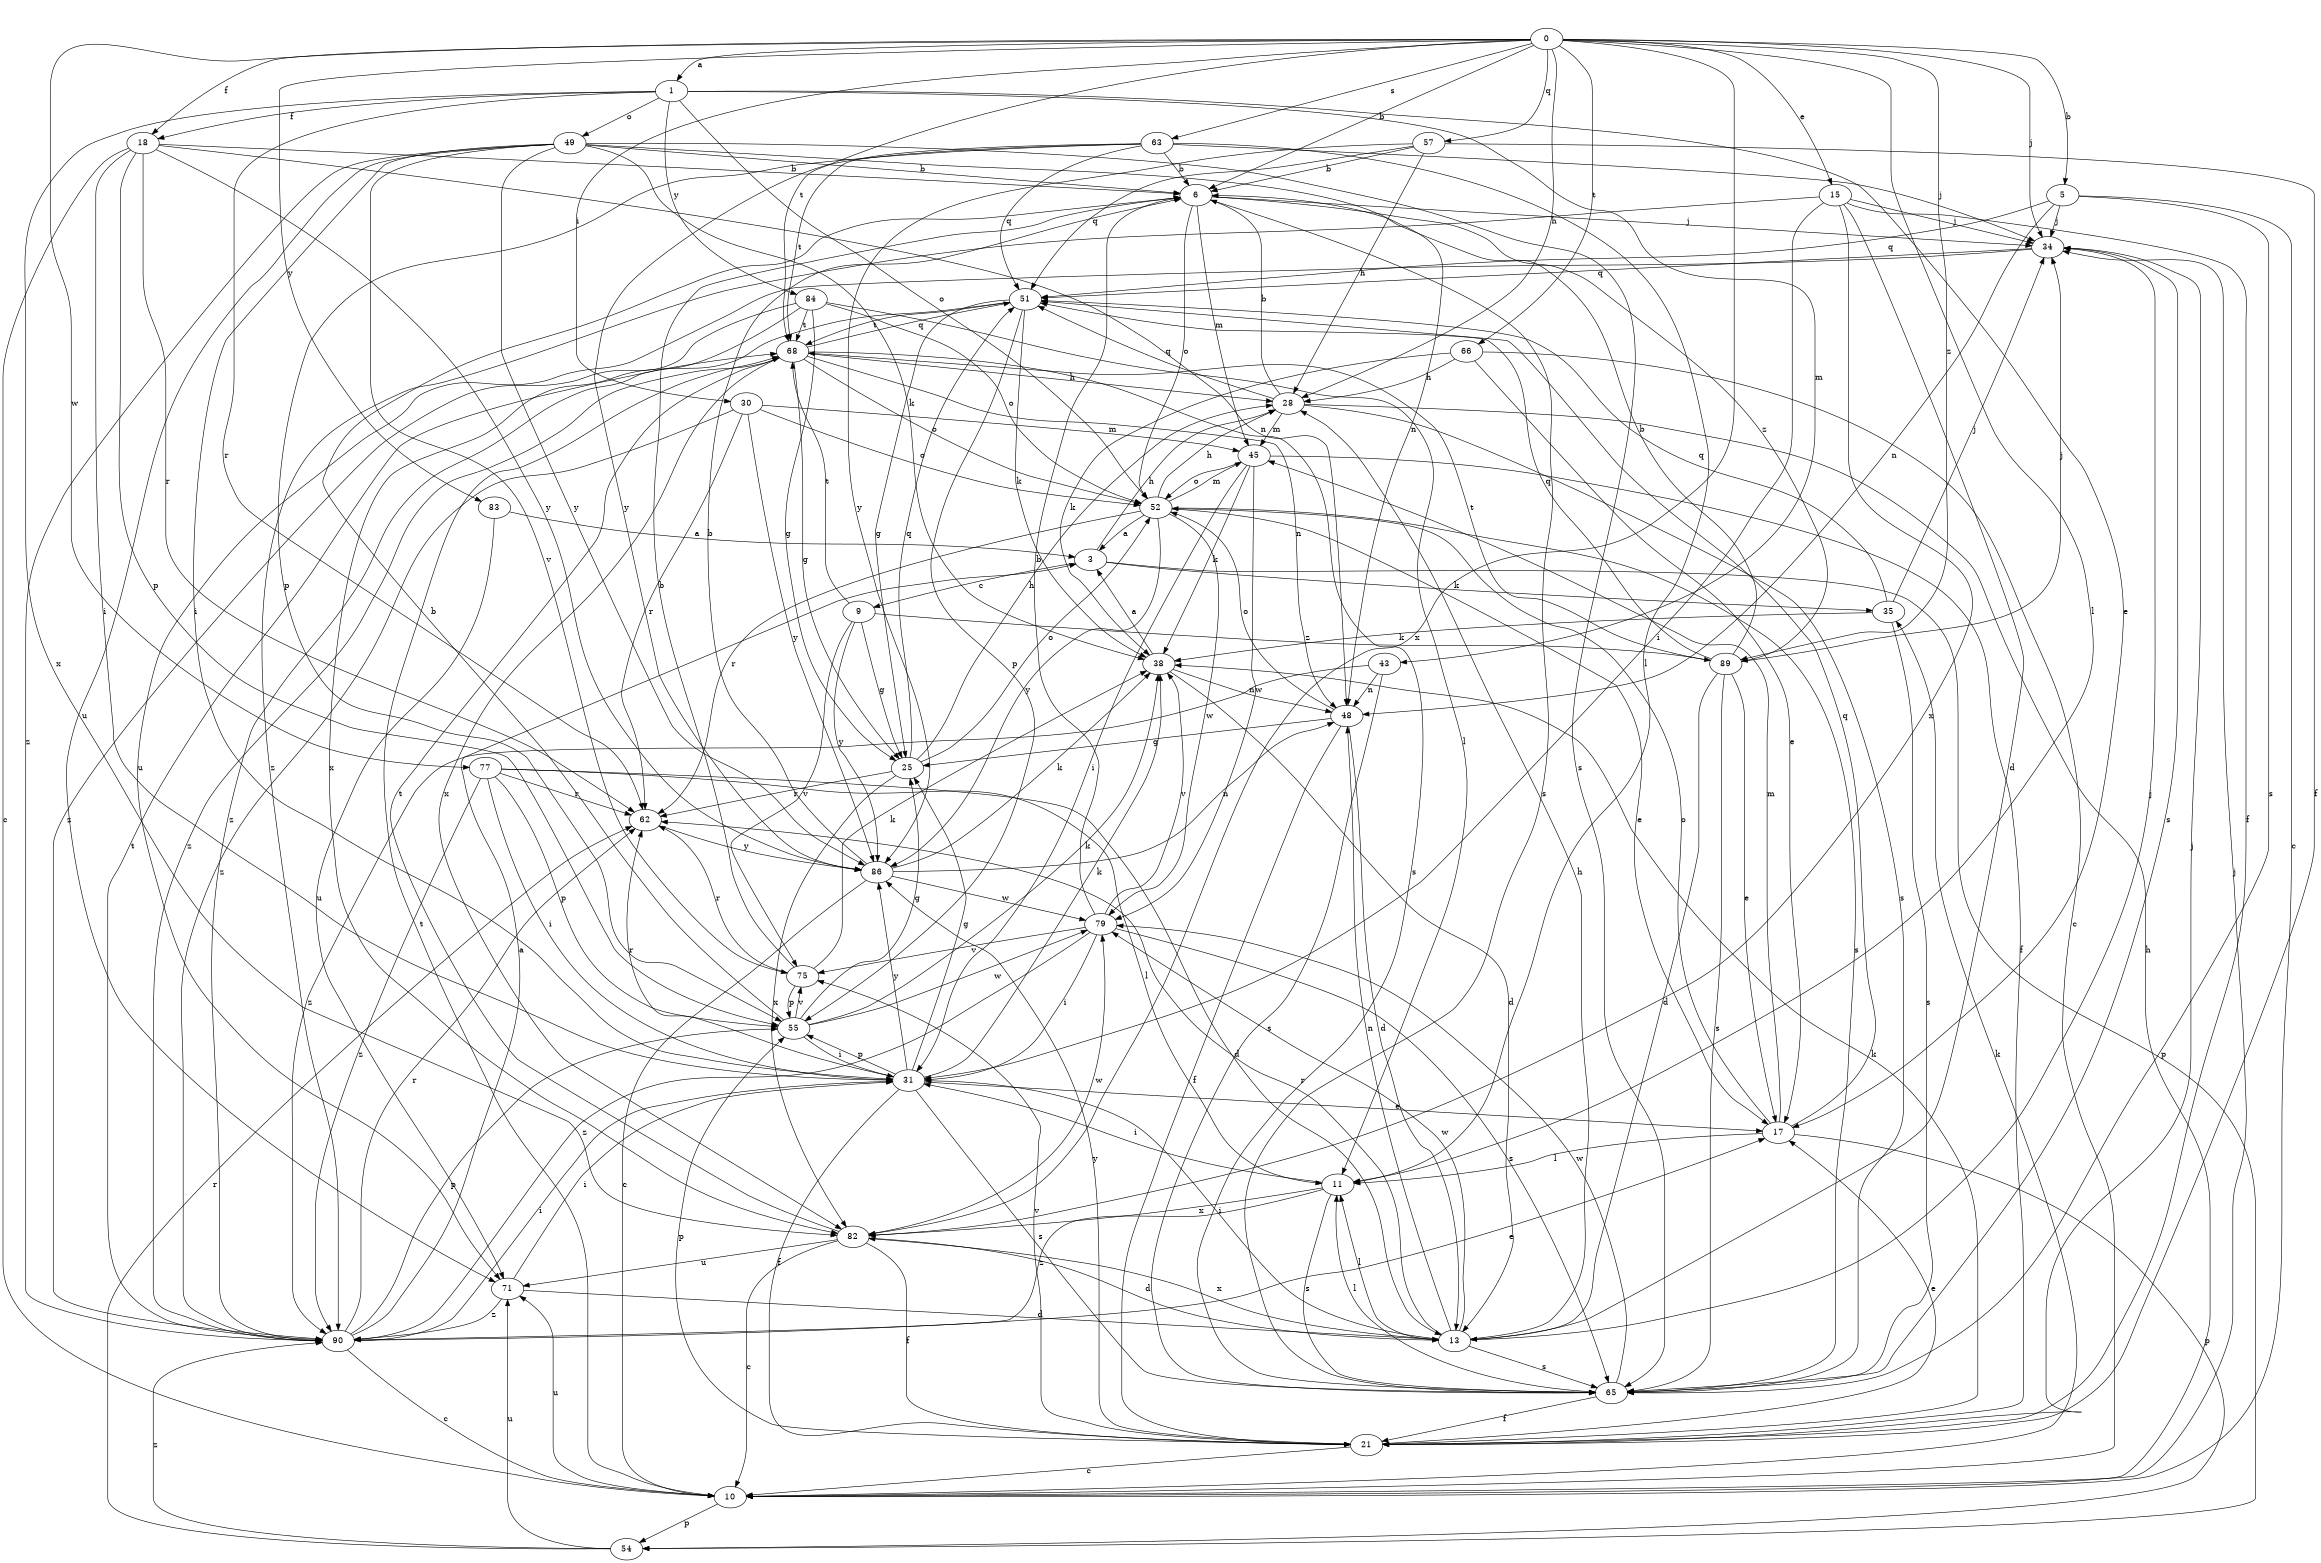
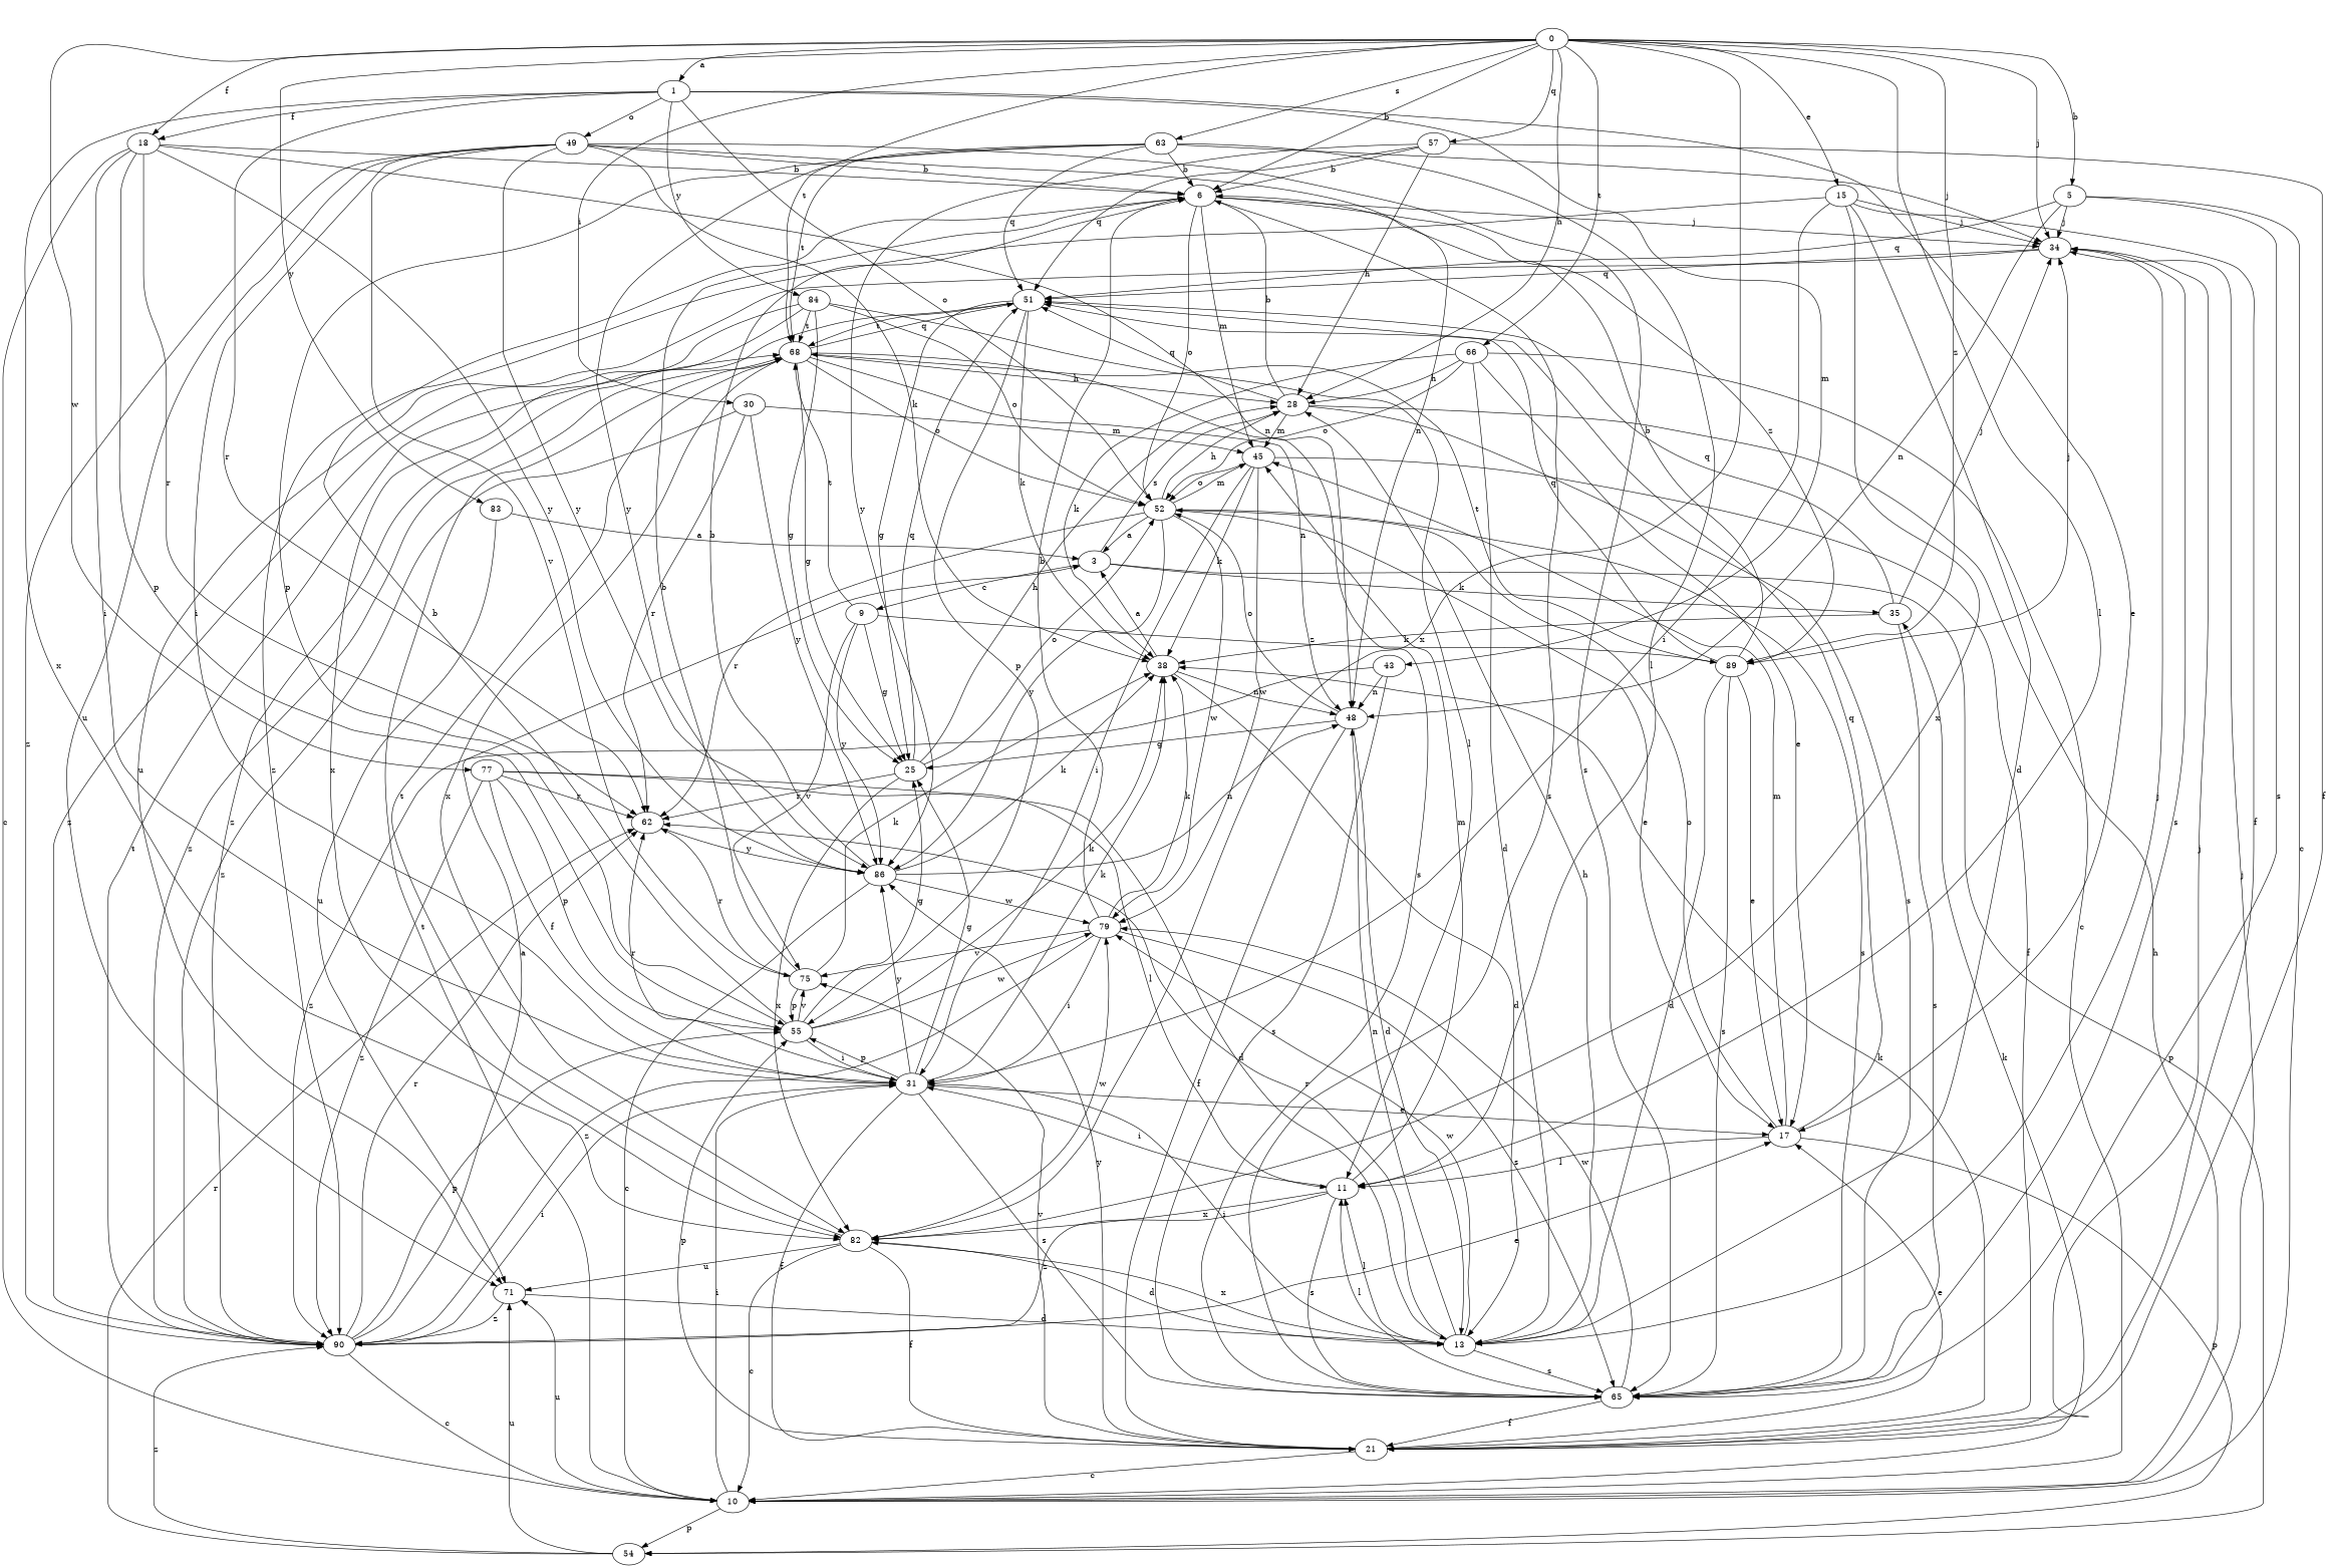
  strict digraph {
    0
    1
    5
    6
    15
    18
    28
    30
    34
    n10 [label=11]
    57
    63
    66
    68
    77
    82
    83
    89
    17
    43
    49
    52
    62
    84
    10
    48
    n27 [label=51]
    65
    45
    31
    13
    21
    90
    86
    55
    71
    38
    25
    79
    3
    54
    75
    9
    35
    0 -> 1 [label=a]
    0 -> 5 [label=b]
    0 -> 6 [label=b]
    0 -> 15 [label=e]
    0 -> 18 [label=f]
    0 -> 28 [label=h]
    0 -> 30 [label=i]
    0 -> 34 [label=j]
    0 -> n10 [label=l]
    0 -> 57 [label=q]
    0 -> 63 [label=s]
    0 -> 66 [label=t]
    0 -> 68 [label=t]
    0 -> 77 [label=w]
    0 -> 82 [label=x]
    0 -> 83 [label=y]
    0 -> 89 [label=z]
    1 -> 18 [label=f]
    1 -> 82 [label=x]
    1 -> 17 [label=e]
    1 -> 43 [label=m]
    1 -> 49 [label=o]
    1 -> 52 [label=o]
    1 -> 62 [label=r]
    1 -> 84 [label=y]
    5 -> 34 [label=j]
    5 -> 10 [label=c]
    5 -> 48 [label=n]
    5 -> n27 [label=q]
    5 -> 65 [label=s]
    6 -> 34 [label=j]
    6 -> 89 [label=z]
    6 -> 52 [label=o]
    6 -> 65 [label=s]
    6 -> 45 [label=m]
    15 -> 34 [label=j]
    15 -> 82 [label=x]
    15 -> 31 [label=i]
    15 -> 13 [label=d]
    15 -> 21 [label=f]
    15 -> 90 [label=z]
    18 -> 6 [label=b]
    18 -> 62 [label=r]
    18 -> 10 [label=c]
    18 -> 48 [label=n]
    18 -> 31 [label=i]
    18 -> 86 [label=y]
    18 -> 55 [label=p]
    28 -> 6 [label=b]
    28 -> 10 [label=h]
    28 -> n27 [label=q]
    28 -> 65 [label=s]
    28 -> 45 [label=m]
    30 -> 62 [label=r]
    30 -> 45 [label=m]
    30 -> 90 [label=z]
    30 -> 86 [label=y]
    34 -> n27 [label=q]
    34 -> 65 [label=s]
    34 -> 71 [label=u]
    n10 -> 82 [label=x]
    n10 -> 65 [label=s]
+   n10 -> 45 [label=m]
    n10 -> 31 [label=i]
    n10 -> 90 [label=z]
    57 -> 6 [label=b]
    57 -> 28 [label=h]
    57 -> n27 [label=q]
    57 -> 21 [label=f]
    57 -> 86 [label=y]
    63 -> 6 [label=b]
    63 -> 34 [label=j]
    63 -> n10 [label=l]
    63 -> 68 [label=t]
    63 -> n27 [label=q]
    63 -> 86 [label=y]
    63 -> 55 [label=p]
    66 -> 28 [label=h]
    66 -> 17 [label=e]
-   30 -> 52 [label=o]
+   66 -> 52 [label=o]
    66 -> 10 [label=c]
+   66 -> 13 [label=d]
    66 -> 38 [label=k]
    68 -> 28 [label=h]
    68 -> 82 [label=x]
    68 -> 52 [label=o]
    68 -> 48 [label=n]
    68 -> n27 [label=q]
    68 -> 65 [label=s]
    68 -> 90 [label=z]
    68 -> 25 [label=g]
    77 -> n10 [label=l]
    77 -> 62 [label=r]
-   77 -> 31 [label=i]
+   77 -> 31 [label=f]
    77 -> 13 [label=d]
    77 -> 90 [label=z]
    77 -> 55 [label=p]
    82 -> 68 [label=t]
    82 -> 10 [label=c]
    82 -> 13 [label=d]
    82 -> 21 [label=f]
    82 -> 71 [label=u]
    82 -> 79 [label=w]
    83 -> 71 [label=u]
    83 -> 3 [label=a]
    89 -> 6 [label=b]
    89 -> 34 [label=j]
    89 -> 68 [label=t]
    89 -> 17 [label=e]
    89 -> n27 [label=q]
    89 -> 65 [label=s]
    89 -> 13 [label=d]
    17 -> n10 [label=l]
    17 -> 52 [label=o]
    17 -> n27 [label=q]
    17 -> 45 [label=m]
    17 -> 54 [label=p]
    43 -> 48 [label=n]
    43 -> 65 [label=s]
    43 -> 90 [label=z]
    49 -> 6 [label=b]
    49 -> 48 [label=n]
    49 -> 65 [label=s]
    49 -> 31 [label=i]
    49 -> 90 [label=z]
    49 -> 86 [label=y]
    49 -> 71 [label=u]
    49 -> 38 [label=k]
    49 -> 75 [label=v]
    52 -> 28 [label=h]
    52 -> 17 [label=e]
    52 -> 62 [label=r]
    52 -> 65 [label=s]
    52 -> 45 [label=m]
    52 -> 86 [label=y]
    52 -> 79 [label=w]
    52 -> 3 [label=a]
    62 -> 86 [label=y]
    84 -> n10 [label=l]
    84 -> 68 [label=t]
    84 -> 82 [label=x]
    84 -> 52 [label=o]
    84 -> 90 [label=z]
    84 -> 25 [label=g]
    10 -> 34 [label=j]
    10 -> 68 [label=t]
-   71 -> 31 [label=i]
+   10 -> 31 [label=i]
    10 -> 71 [label=u]
    10 -> 54 [label=p]
    10 -> 35 [label=k]
    48 -> 52 [label=o]
    48 -> 13 [label=d]
    48 -> 21 [label=f]
    48 -> 25 [label=g]
    n27 -> 68 [label=t]
    n27 -> 90 [label=z]
    n27 -> 55 [label=p]
    n27 -> 38 [label=k]
    n27 -> 25 [label=g]
    65 -> n10 [label=l]
    65 -> 21 [label=f]
    65 -> 79 [label=w]
    45 -> 52 [label=o]
    45 -> 31 [label=i]
    45 -> 21 [label=f]
    45 -> 38 [label=k]
    45 -> 79 [label=w]
    31 -> 17 [label=e]
    31 -> 62 [label=r]
    31 -> 65 [label=s]
    31 -> 21 [label=f]
    31 -> 86 [label=y]
    31 -> 55 [label=p]
    31 -> 38 [label=k]
    31 -> 25 [label=g]
    13 -> 28 [label=h]
    13 -> 34 [label=j]
    13 -> n10 [label=l]
    13 -> 82 [label=x]
    13 -> 62 [label=r]
    13 -> 48 [label=n]
    13 -> 65 [label=s]
    13 -> 31 [label=i]
    13 -> 79 [label=w]
    21 -> 34 [label=j]
    21 -> 17 [label=e]
    21 -> 10 [label=c]
    21 -> 86 [label=y]
    21 -> 55 [label=p]
    21 -> 38 [label=k]
    21 -> 75 [label=v]
    90 -> 68 [label=t]
    90 -> 17 [label=e]
    90 -> 62 [label=r]
    90 -> 10 [label=c]
    90 -> 31 [label=i]
    90 -> 55 [label=p]
    90 -> 3 [label=a]
    86 -> 6 [label=b]
    86 -> 10 [label=c]
    86 -> 48 [label=n]
    86 -> 38 [label=k]
    86 -> 79 [label=w]
    55 -> 6 [label=b]
    55 -> 31 [label=i]
    55 -> 38 [label=k]
    55 -> 25 [label=g]
    55 -> 79 [label=w]
    55 -> 75 [label=v]
    71 -> 13 [label=d]
    71 -> 90 [label=z]
    38 -> 48 [label=n]
    38 -> 13 [label=d]
    38 -> 3 [label=a]
    25 -> 28 [label=h]
    25 -> 82 [label=x]
    25 -> 52 [label=o]
    25 -> 62 [label=r]
    25 -> n27 [label=q]
    79 -> 6 [label=b]
    79 -> 65 [label=s]
    79 -> 31 [label=i]
    79 -> 90 [label=z]
-   79 -> 38 [label=v]
+   79 -> 38 [label=k]
    79 -> 75 [label=v]
-   3 -> 28 [label=h]
+   3 -> 28 [label=s]
    3 -> 54 [label=p]
    3 -> 9 [label=c]
    3 -> 35 [label=k]
    54 -> 62 [label=r]
    54 -> 90 [label=z]
    54 -> 71 [label=u]
    75 -> 6 [label=b]
    75 -> 62 [label=r]
    75 -> 55 [label=p]
    75 -> 38 [label=k]
    9 -> 68 [label=t]
    9 -> 89 [label=z]
    9 -> 86 [label=y]
    9 -> 25 [label=g]
    9 -> 75 [label=v]
    35 -> 34 [label=j]
    35 -> n27 [label=q]
    35 -> 65 [label=s]
    35 -> 38 [label=k]
  }
